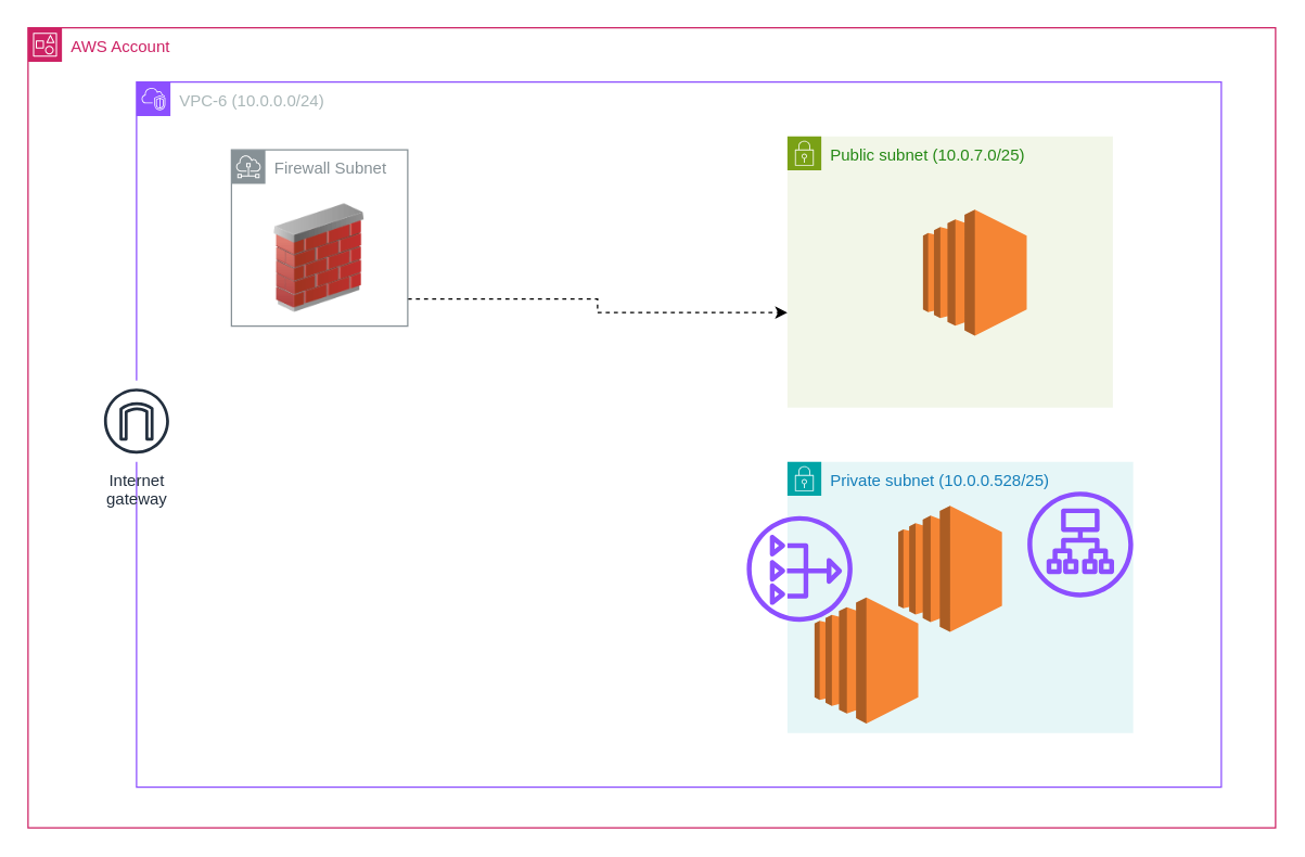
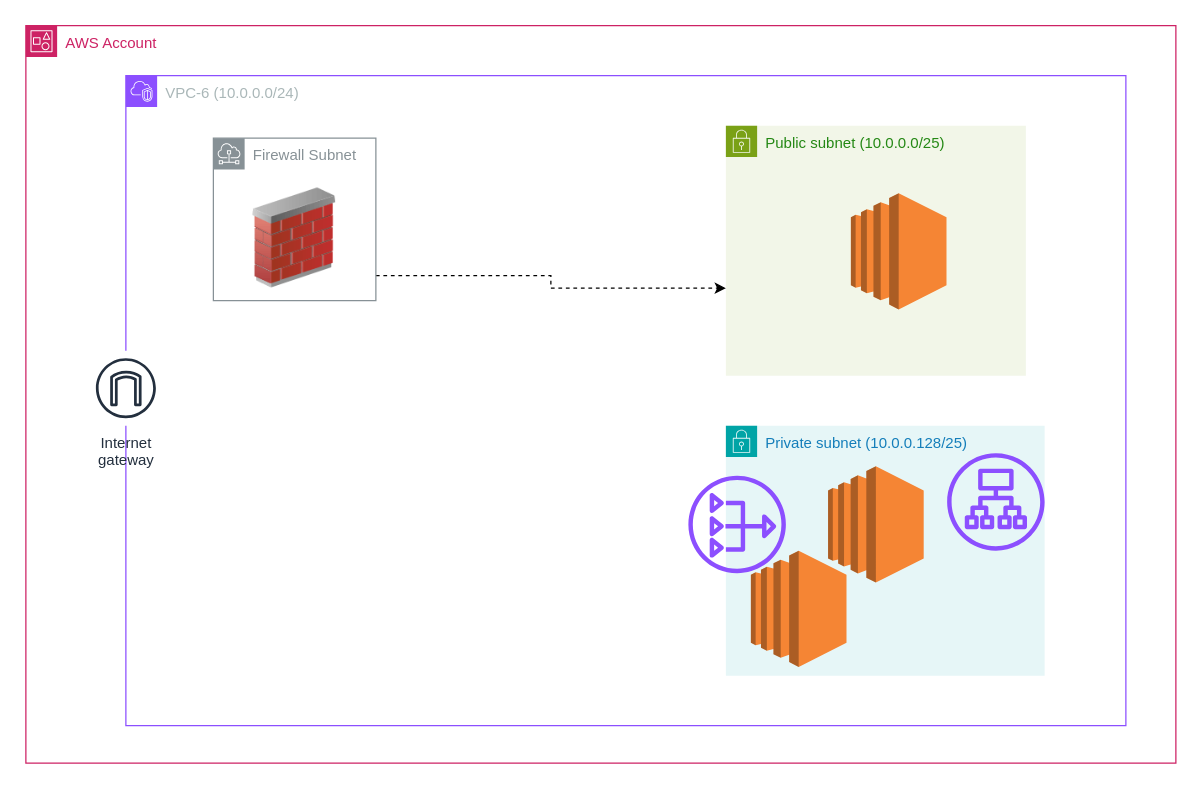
  <mxCell id="0" />
  <mxCell id="1" parent="0" />
  <mxCell id="2" value="AWS Account" style="points=[[0,0],[0.25,0],[0.5,0],[0.75,0],[1,0],[1,0.25],[1,0.5],[1,0.75],[1,1],[0.75,1],[0.5,1],[0.25,1],[0,1],[0,0.75],[0,0.5],[0,0.25]];outlineConnect=0;gradientColor=none;html=1;whiteSpace=wrap;fontSize=12;fontStyle=0;container=1;pointerEvents=0;collapsible=0;recursiveResize=0;shape=mxgraph.aws4.group;grIcon=mxgraph.aws4.group_account;strokeColor=#CD2264;fillColor=none;verticalAlign=top;align=left;spacingLeft=30;fontColor=#CD2264;dashed=0;" vertex="1" parent="1"><mxGeometry x="20" y="20" width="920" height="590" as="geometry" /></mxCell>
  <mxCell id="3" value="VPC-6 (10.0.0.0/24)" style="points=[[0,0],[0.25,0],[0.5,0],[0.75,0],[1,0],[1,0.25],[1,0.5],[1,0.75],[1,1],[0.75,1],[0.5,1],[0.25,1],[0,1],[0,0.75],[0,0.5],[0,0.25]];outlineConnect=0;gradientColor=none;html=1;whiteSpace=wrap;fontSize=12;fontStyle=0;container=1;pointerEvents=0;collapsible=0;recursiveResize=0;shape=mxgraph.aws4.group;grIcon=mxgraph.aws4.group_vpc2;strokeColor=#8C4FFF;fillColor=none;verticalAlign=top;align=left;spacingLeft=30;fontColor=#AAB7B8;dashed=0;" vertex="1" parent="2"><mxGeometry x="80" y="40" width="800" height="520" as="geometry" /></mxCell>
- <mxCell id="4" value="Public subnet (10.0.7.0/25)" style="points=[[0,0],[0.25,0],[0.5,0],[0.75,0],[1,0],[1,0.25],[1,0.5],[1,0.75],[1,1],[0.75,1],[0.5,1],[0.25,1],[0,1],[0,0.75],[0,0.5],[0,0.25]];outlineConnect=0;gradientColor=none;html=1;whiteSpace=wrap;fontSize=12;fontStyle=0;container=1;pointerEvents=0;collapsible=0;recursiveResize=0;shape=mxgraph.aws4.group;grIcon=mxgraph.aws4.group_security_group;grStroke=0;strokeColor=#7AA116;fillColor=#F2F6E8;verticalAlign=top;align=left;spacingLeft=30;fontColor=#248814;dashed=0;" vertex="1" parent="3"><mxGeometry x="480" y="40" width="240" height="200" as="geometry" /></mxCell>
+ <mxCell id="4" value="Public subnet (10.0.0.0/25)" style="points=[[0,0],[0.25,0],[0.5,0],[0.75,0],[1,0],[1,0.25],[1,0.5],[1,0.75],[1,1],[0.75,1],[0.5,1],[0.25,1],[0,1],[0,0.75],[0,0.5],[0,0.25]];outlineConnect=0;gradientColor=none;html=1;whiteSpace=wrap;fontSize=12;fontStyle=0;container=1;pointerEvents=0;collapsible=0;recursiveResize=0;shape=mxgraph.aws4.group;grIcon=mxgraph.aws4.group_security_group;grStroke=0;strokeColor=#7AA116;fillColor=#F2F6E8;verticalAlign=top;align=left;spacingLeft=30;fontColor=#248814;dashed=0;" vertex="1" parent="3"><mxGeometry x="480" y="40" width="240" height="200" as="geometry" /></mxCell>
  <mxCell id="5" value="" style="outlineConnect=0;dashed=0;verticalLabelPosition=bottom;verticalAlign=top;align=center;html=1;shape=mxgraph.aws3.ec2;fillColor=#F58534;gradientColor=none;" vertex="1" parent="4"><mxGeometry x="100" y="54" width="76.5" height="93" as="geometry" /></mxCell>
- <mxCell id="6" value="Private subnet (10.0.0.528/25)" style="points=[[0,0],[0.25,0],[0.5,0],[0.75,0],[1,0],[1,0.25],[1,0.5],[1,0.75],[1,1],[0.75,1],[0.5,1],[0.25,1],[0,1],[0,0.75],[0,0.5],[0,0.25]];outlineConnect=0;gradientColor=none;html=1;whiteSpace=wrap;fontSize=12;fontStyle=0;container=1;pointerEvents=0;collapsible=0;recursiveResize=0;shape=mxgraph.aws4.group;grIcon=mxgraph.aws4.group_security_group;grStroke=0;strokeColor=#00A4A6;fillColor=#E6F6F7;verticalAlign=top;align=left;spacingLeft=30;fontColor=#147EBA;dashed=0;" vertex="1" parent="3"><mxGeometry x="480" y="280" width="255" height="200" as="geometry" /></mxCell>
+ <mxCell id="6" value="Private subnet (10.0.0.128/25)" style="points=[[0,0],[0.25,0],[0.5,0],[0.75,0],[1,0],[1,0.25],[1,0.5],[1,0.75],[1,1],[0.75,1],[0.5,1],[0.25,1],[0,1],[0,0.75],[0,0.5],[0,0.25]];outlineConnect=0;gradientColor=none;html=1;whiteSpace=wrap;fontSize=12;fontStyle=0;container=1;pointerEvents=0;collapsible=0;recursiveResize=0;shape=mxgraph.aws4.group;grIcon=mxgraph.aws4.group_security_group;grStroke=0;strokeColor=#00A4A6;fillColor=#E6F6F7;verticalAlign=top;align=left;spacingLeft=30;fontColor=#147EBA;dashed=0;" vertex="1" parent="3"><mxGeometry x="480" y="280" width="255" height="200" as="geometry" /></mxCell>
  <mxCell id="7" value="" style="outlineConnect=0;dashed=0;verticalLabelPosition=bottom;verticalAlign=top;align=center;html=1;shape=mxgraph.aws3.ec2;fillColor=#F58534;gradientColor=none;" vertex="1" parent="6"><mxGeometry x="81.75" y="32.5" width="76.5" height="93" as="geometry" /></mxCell>
  <mxCell id="8" value="" style="outlineConnect=0;dashed=0;verticalLabelPosition=bottom;verticalAlign=top;align=center;html=1;shape=mxgraph.aws3.ec2;fillColor=#F58534;gradientColor=none;" vertex="1" parent="6"><mxGeometry x="20" y="100" width="76.5" height="93" as="geometry" /></mxCell>
  <mxCell id="9" value="" style="sketch=0;outlineConnect=0;fontColor=#232F3E;gradientColor=none;fillColor=#8C4FFF;strokeColor=none;dashed=0;verticalLabelPosition=bottom;verticalAlign=top;align=center;html=1;fontSize=12;fontStyle=0;aspect=fixed;pointerEvents=1;shape=mxgraph.aws4.application_load_balancer;" vertex="1" parent="6"><mxGeometry x="177" y="22" width="78" height="78" as="geometry" /></mxCell>
  <mxCell id="10" value="" style="sketch=0;outlineConnect=0;fontColor=#232F3E;gradientColor=none;fillColor=#8C4FFF;strokeColor=none;dashed=0;verticalLabelPosition=bottom;verticalAlign=top;align=center;html=1;fontSize=12;fontStyle=0;aspect=fixed;pointerEvents=1;shape=mxgraph.aws4.nat_gateway;" vertex="1" parent="3"><mxGeometry x="450" y="320" width="78" height="78" as="geometry" /></mxCell>
  <mxCell id="11" style="edgeStyle=orthogonalEdgeStyle;rounded=0;orthogonalLoop=1;jettySize=auto;html=1;dashed=1;" edge="1" parent="3" source="12" target="4"><mxGeometry relative="1" as="geometry"><Array as="points"><mxPoint x="340" y="160" /><mxPoint x="340" y="170" /></Array></mxGeometry></mxCell>
  <mxCell id="12" value="Firewall Subnet" style="sketch=0;outlineConnect=0;gradientColor=none;html=1;whiteSpace=wrap;fontSize=12;fontStyle=0;shape=mxgraph.aws4.group;grIcon=mxgraph.aws4.group_subnet;strokeColor=#879196;fillColor=none;verticalAlign=top;align=left;spacingLeft=30;fontColor=#879196;dashed=0;" vertex="1" parent="3"><mxGeometry x="70" y="50" width="130" height="130" as="geometry" /></mxCell>
  <mxCell id="13" value="" style="image;html=1;image=img/lib/clip_art/networking/Firewall_02_128x128.png" vertex="1" parent="3"><mxGeometry x="95" y="90" width="80" height="80" as="geometry" /></mxCell>
  <mxCell id="14" value="Internet&#10;gateway" style="sketch=0;outlineConnect=0;fontColor=#232F3E;gradientColor=none;strokeColor=#232F3E;fillColor=#ffffff;dashed=0;verticalLabelPosition=bottom;verticalAlign=top;align=center;html=1;fontSize=12;fontStyle=0;aspect=fixed;shape=mxgraph.aws4.resourceIcon;resIcon=mxgraph.aws4.internet_gateway;" vertex="1" parent="2"><mxGeometry x="50" y="260" width="60" height="60" as="geometry" /></mxCell>
